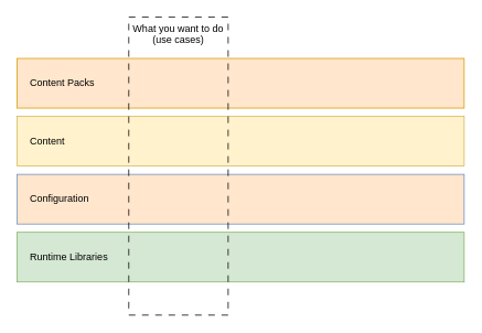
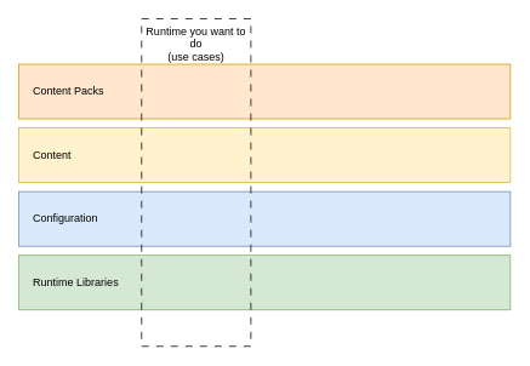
  <mxCell id="0" />
  <mxCell id="1" parent="0" />
  <mxCell id="2" value="Content Packs" style="rounded=0;whiteSpace=wrap;html=1;align=left;spacingLeft=14;fillColor=#ffe6cc;strokeColor=#d79b00;" vertex="1" parent="1"><mxGeometry x="20" y="70" width="540" height="60" as="geometry" /></mxCell>
  <mxCell id="3" value="Content" style="rounded=0;whiteSpace=wrap;html=1;align=left;spacingLeft=14;fillColor=#fff2cc;strokeColor=#d6b656;" vertex="1" parent="1"><mxGeometry x="20" y="140" width="540" height="60" as="geometry" /></mxCell>
- <mxCell id="4" value="Configuration" style="rounded=0;whiteSpace=wrap;html=1;align=left;spacingLeft=14;fillColor=#ffe6cc;strokeColor=#6c8ebf;" vertex="1" parent="1"><mxGeometry x="20" y="210" width="540" height="60" as="geometry" /></mxCell>
+ <mxCell id="4" value="Configuration" style="rounded=0;whiteSpace=wrap;html=1;align=left;spacingLeft=14;fillColor=#dae8fc;strokeColor=#6c8ebf;" vertex="1" parent="1"><mxGeometry x="20" y="210" width="540" height="60" as="geometry" /></mxCell>
  <mxCell id="5" value="Runtime Libraries" style="rounded=0;whiteSpace=wrap;html=1;align=left;spacingLeft=14;fillColor=#d5e8d4;strokeColor=#82b366;" vertex="1" parent="1"><mxGeometry x="20" y="280" width="540" height="60" as="geometry" /></mxCell>
- <mxCell id="6" value="What you want to do&lt;div&gt;(use cases)&lt;/div&gt;" style="rounded=0;whiteSpace=wrap;html=1;fillColor=none;verticalAlign=top;dashed=1;dashPattern=8 8;" vertex="1" parent="1"><mxGeometry x="155" y="20" width="120" height="360" as="geometry" /></mxCell>
+ <mxCell id="6" value="Runtime you want to do&lt;div&gt;(use cases)&lt;/div&gt;" style="rounded=0;whiteSpace=wrap;html=1;fillColor=none;verticalAlign=top;dashed=1;dashPattern=8 8;" vertex="1" parent="1"><mxGeometry x="155" y="20" width="120" height="360" as="geometry" /></mxCell>
